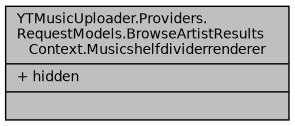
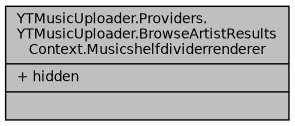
  digraph {
-   n1 [color=black fillcolor=grey75 fontcolor=black fontname=Helvetica fontsize=10 height=0.2 label="{YTMusicUploader.Providers.\lRequestModels.BrowseArtistResults\lContext.Musicshelfdividerrenderer\n|+ hidden\l|}" shape=record style=filled width=0.4]
+   n1 [color=black fillcolor=grey75 fontcolor=black fontname=Helvetica fontsize=10 height=0.2 label="{YTMusicUploader.Providers.\lYTMusicUploader.BrowseArtistResults\lContext.Musicshelfdividerrenderer\n|+ hidden\l|}" shape=record style=filled width=0.4]
  }
